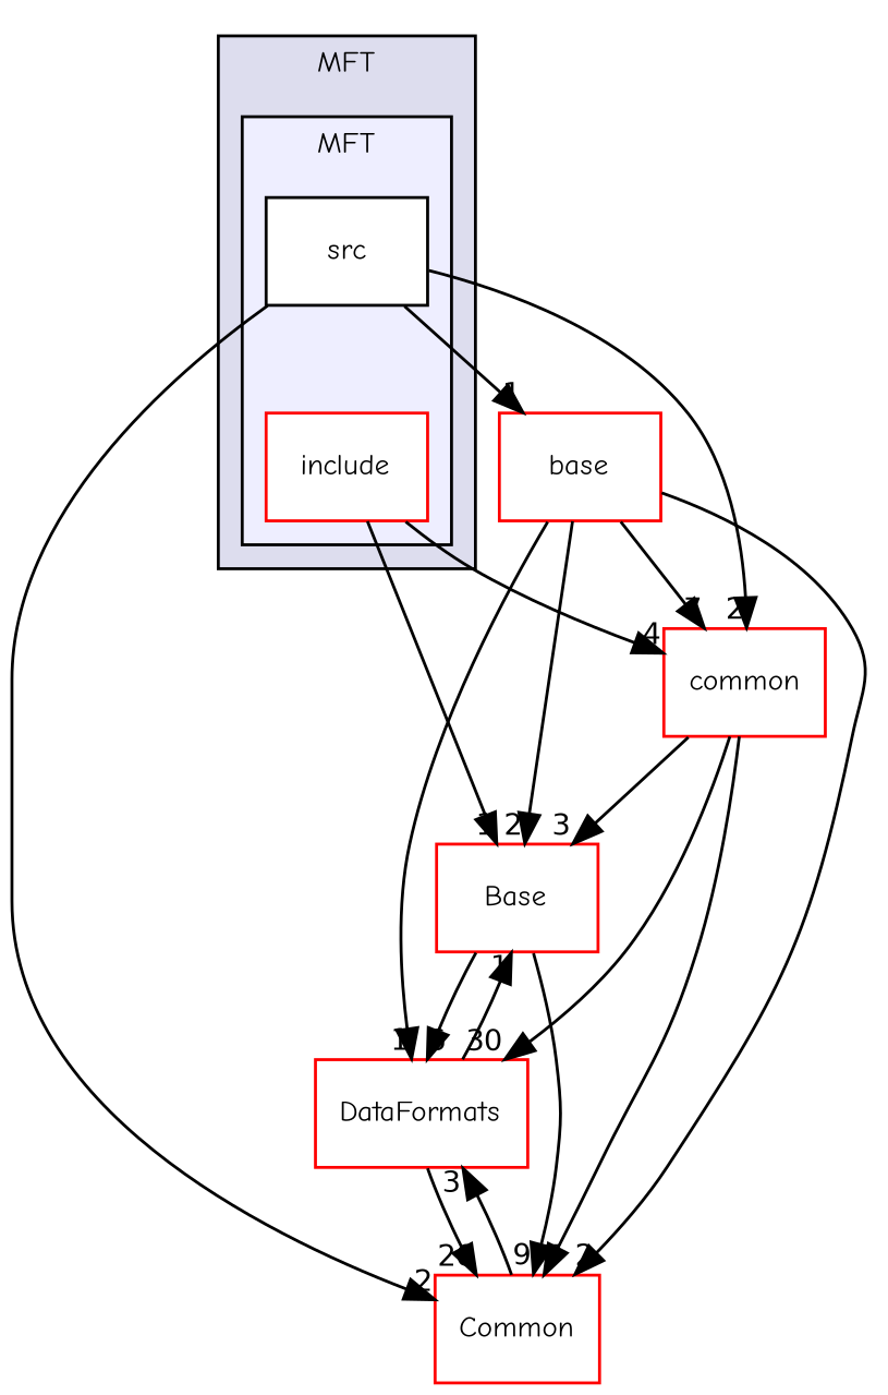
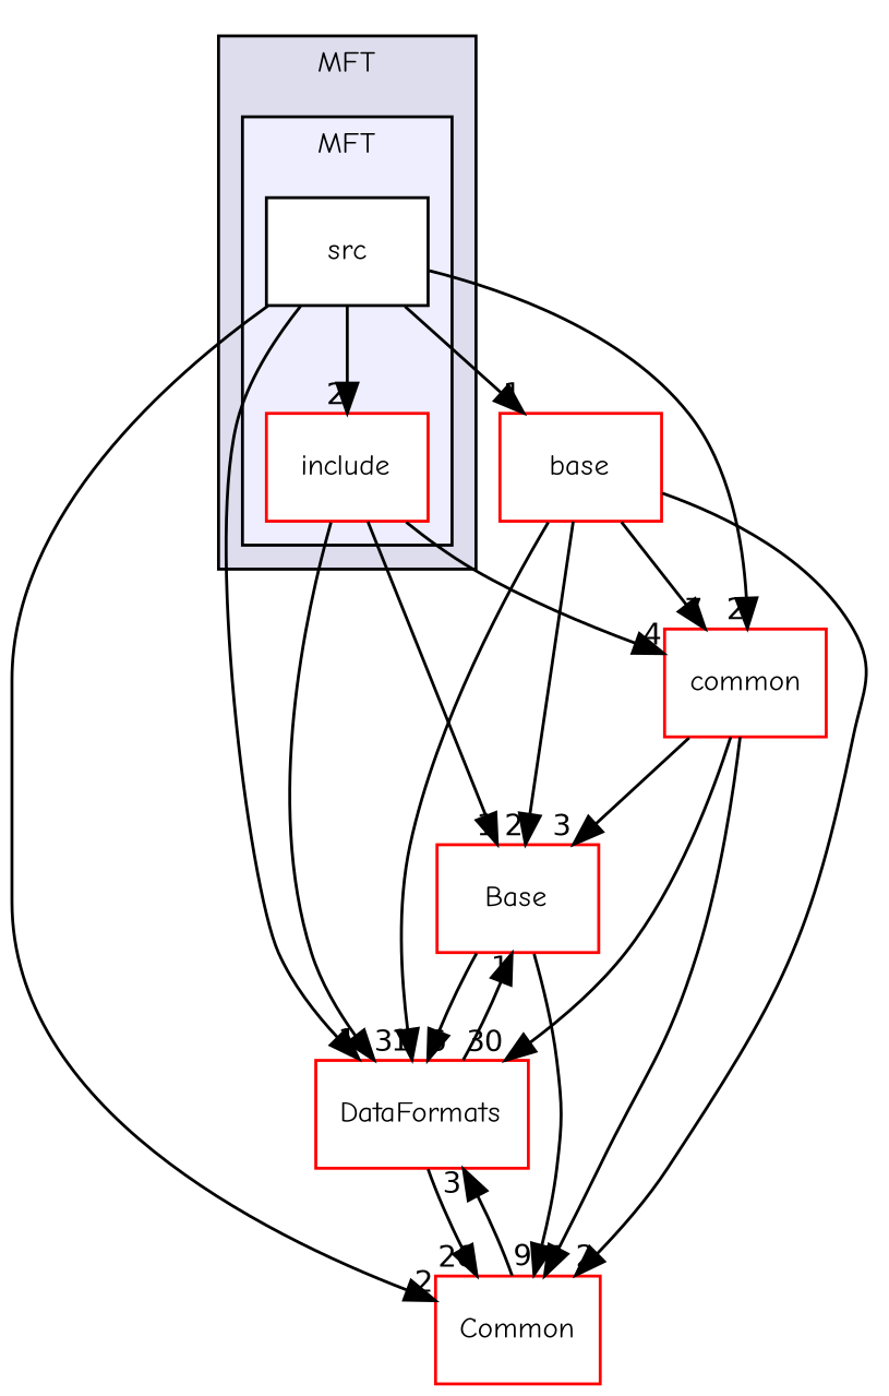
  digraph {
    compound=true
    fontname="Comic Neue"
    node [color=red fontname="Comic Neue" fontsize=10 shape=box]
    edge [fontname="Comic Neue" headlabel=1 labeldistance=1.5 labelfontname=Helvetica labelfontsize=10]
    n1 [fillcolor=white label=include style=filled]
    n2 [color=black fillcolor=white label=src style=filled]
    n3 [label=Base]
    n4 [label=common]
    n5 [label=DataFormats]
    n6 [label=Common]
    n7 [label=base]
    subgraph cluster_1 {
      bgcolor="#ddddee"
      fontsize=10
      label=MFT
      pencolor=black
      subgraph cluster_2 {
        bgcolor="#eeeeff"
        fontsize=10
        label=MFT
        pencolor=black
        n1
        n2
      }
    }
    n1 -> n3
    n1 -> n4 [headlabel=4]
+   n1 -> n5 [headlabel=3]
+   n2 -> n1 [headlabel=2]
    n2 -> n4 [headlabel=2]
+   n2 -> n5
    n2 -> n6 [headlabel=2]
    n2 -> n7
    n3 -> n5 [headlabel=6]
    n3 -> n6 [headlabel=9]
    n4 -> n3 [headlabel=3]
    n4 -> n5 [headlabel=30]
    n4 -> n6 [headlabel=7]
    n5 -> n3
    n5 -> n6 [headlabel=26]
    n6 -> n5 [headlabel=3]
    n7 -> n3 [headlabel=2]
    n7 -> n4 [headlabel=7]
    n7 -> n5
    n7 -> n6 [headlabel=2]
  }
